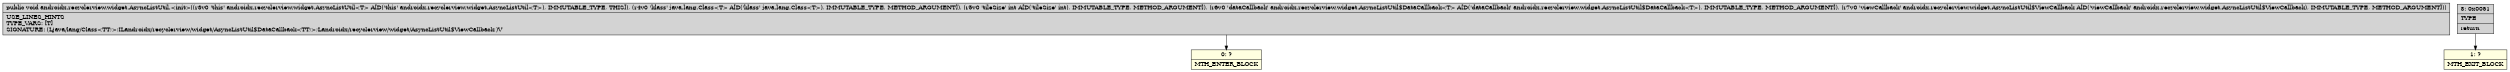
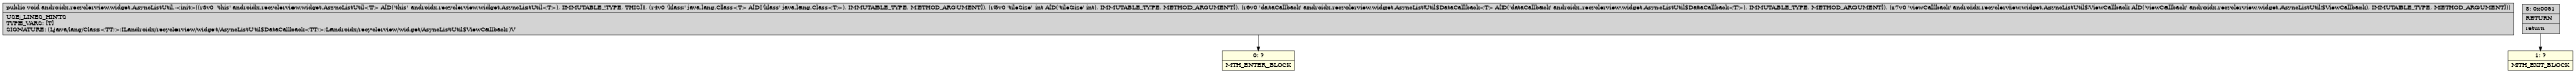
  digraph {
    node [fillcolor=lightyellow shape=record style=filled]
    n1 [label="{0\:\ ?|MTH_ENTER_BLOCK\l}"]
-   n2 [fillcolor=lightgrey label="{3\:\ 0x0051|TYPE\l|return\l}"]
+   n2 [fillcolor=lightgrey label="{3\:\ 0x0051|RETURN\l|return\l}"]
    n3 [label="{1\:\ ?|MTH_EXIT_BLOCK\l}"]
    n4 [fillcolor=lightgrey label="{public void androidx.recyclerview.widget.AsyncListUtil.\<init\>((r3v0 'this' androidx.recyclerview.widget.AsyncListUtil\<T\> A[D('this' androidx.recyclerview.widget.AsyncListUtil\<T\>), IMMUTABLE_TYPE, THIS]), (r4v0 'klass' java.lang.Class\<T\> A[D('klass' java.lang.Class\<T\>), IMMUTABLE_TYPE, METHOD_ARGUMENT]), (r5v0 'tileSize' int A[D('tileSize' int), IMMUTABLE_TYPE, METHOD_ARGUMENT]), (r6v0 'dataCallback' androidx.recyclerview.widget.AsyncListUtil$DataCallback\<T\> A[D('dataCallback' androidx.recyclerview.widget.AsyncListUtil$DataCallback\<T\>), IMMUTABLE_TYPE, METHOD_ARGUMENT]), (r7v0 'viewCallback' androidx.recyclerview.widget.AsyncListUtil$ViewCallback A[D('viewCallback' androidx.recyclerview.widget.AsyncListUtil$ViewCallback), IMMUTABLE_TYPE, METHOD_ARGUMENT]))  | USE_LINES_HINTS\lTYPE_VARS: [T]\lSIGNATURE: (Ljava\/lang\/Class\<TT;\>;ILandroidx\/recyclerview\/widget\/AsyncListUtil$DataCallback\<TT;\>;Landroidx\/recyclerview\/widget\/AsyncListUtil$ViewCallback;)V\l}"]
    n2 -> n3
    n4 -> n1
  }
